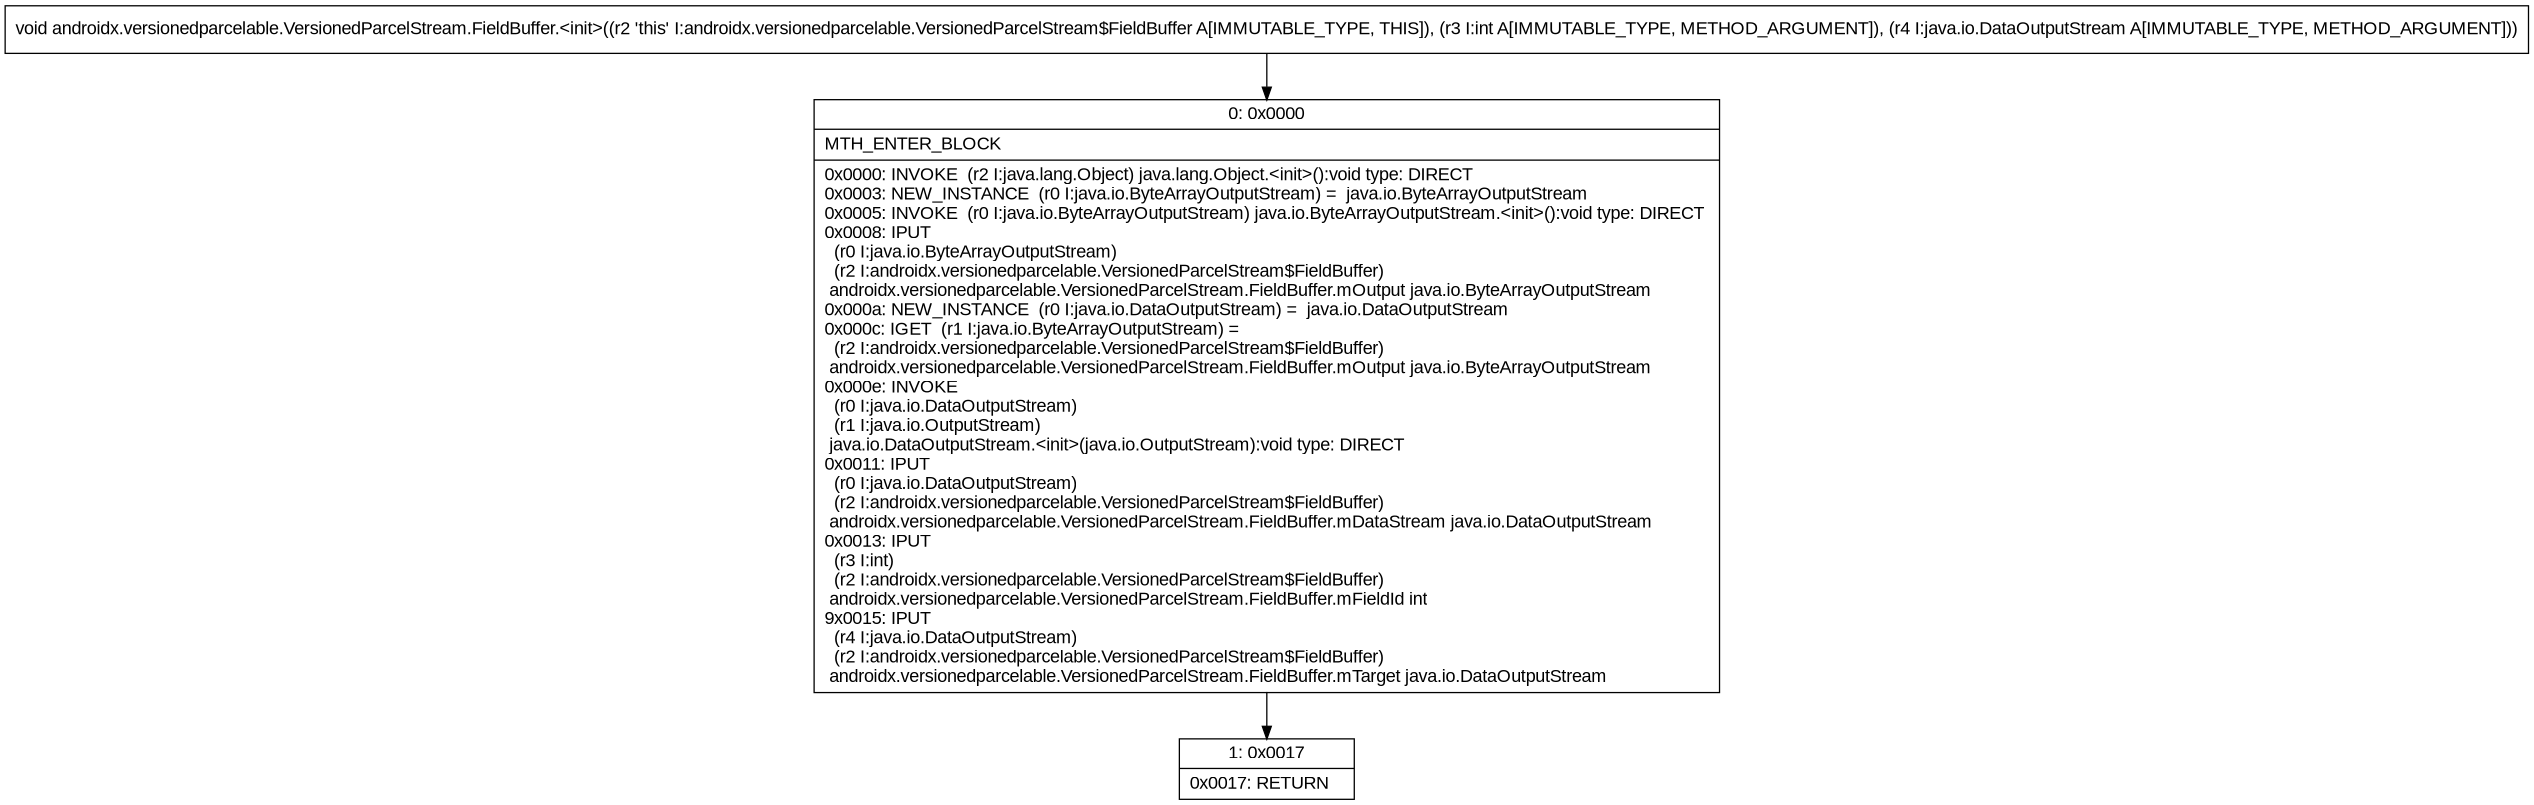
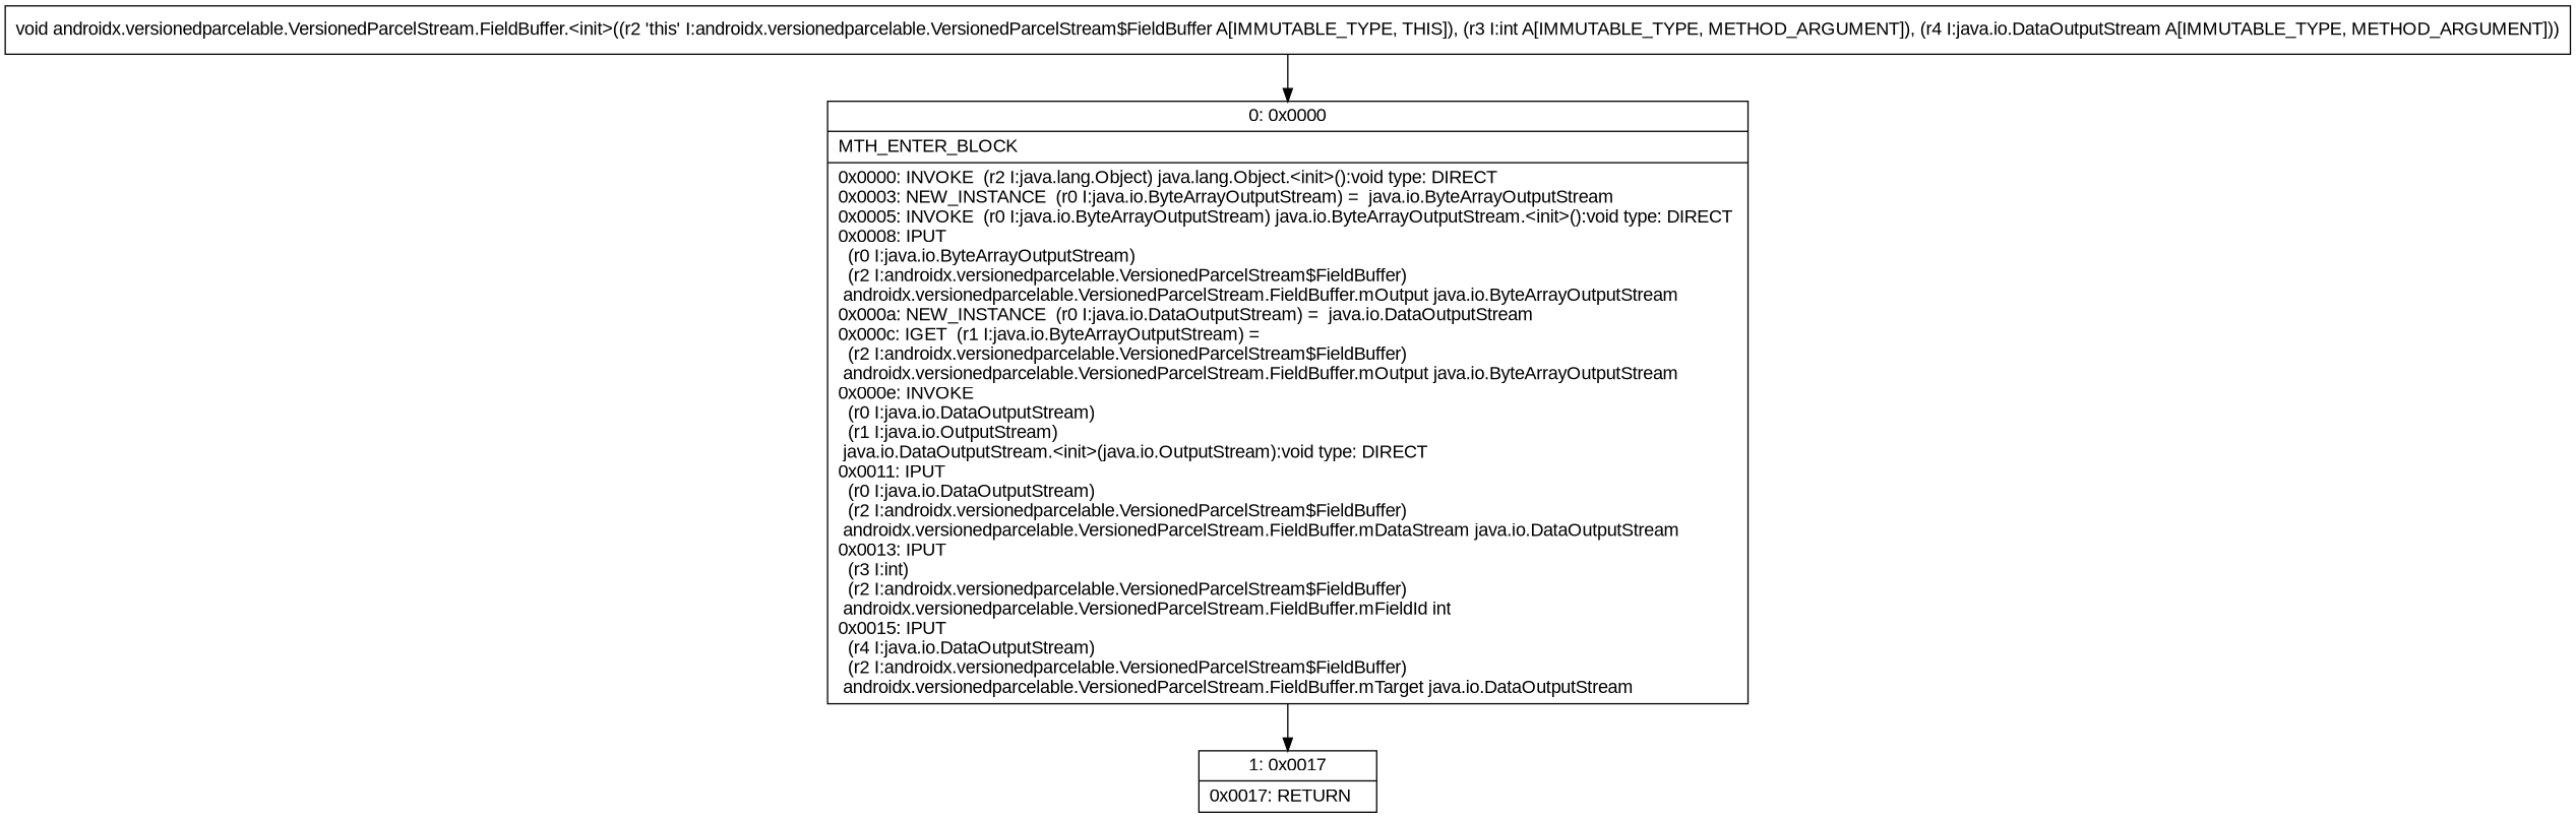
  digraph {
    fontname="Liberation Sans"
    node [shape=record fontname="Liberation Sans"]
    edge [fontname="Liberation Sans"]
-   n1 [label="{0\:\ 0x0000|MTH_ENTER_BLOCK\l|0x0000: INVOKE  (r2 I:java.lang.Object) java.lang.Object.\<init\>():void type: DIRECT \l0x0003: NEW_INSTANCE  (r0 I:java.io.ByteArrayOutputStream) =  java.io.ByteArrayOutputStream \l0x0005: INVOKE  (r0 I:java.io.ByteArrayOutputStream) java.io.ByteArrayOutputStream.\<init\>():void type: DIRECT \l0x0008: IPUT  \l  (r0 I:java.io.ByteArrayOutputStream)\l  (r2 I:androidx.versionedparcelable.VersionedParcelStream$FieldBuffer)\l androidx.versionedparcelable.VersionedParcelStream.FieldBuffer.mOutput java.io.ByteArrayOutputStream \l0x000a: NEW_INSTANCE  (r0 I:java.io.DataOutputStream) =  java.io.DataOutputStream \l0x000c: IGET  (r1 I:java.io.ByteArrayOutputStream) = \l  (r2 I:androidx.versionedparcelable.VersionedParcelStream$FieldBuffer)\l androidx.versionedparcelable.VersionedParcelStream.FieldBuffer.mOutput java.io.ByteArrayOutputStream \l0x000e: INVOKE  \l  (r0 I:java.io.DataOutputStream)\l  (r1 I:java.io.OutputStream)\l java.io.DataOutputStream.\<init\>(java.io.OutputStream):void type: DIRECT \l0x0011: IPUT  \l  (r0 I:java.io.DataOutputStream)\l  (r2 I:androidx.versionedparcelable.VersionedParcelStream$FieldBuffer)\l androidx.versionedparcelable.VersionedParcelStream.FieldBuffer.mDataStream java.io.DataOutputStream \l0x0013: IPUT  \l  (r3 I:int)\l  (r2 I:androidx.versionedparcelable.VersionedParcelStream$FieldBuffer)\l androidx.versionedparcelable.VersionedParcelStream.FieldBuffer.mFieldId int \l9x0015: IPUT  \l  (r4 I:java.io.DataOutputStream)\l  (r2 I:androidx.versionedparcelable.VersionedParcelStream$FieldBuffer)\l androidx.versionedparcelable.VersionedParcelStream.FieldBuffer.mTarget java.io.DataOutputStream \l}"]
+   n1 [label="{0\:\ 0x0000|MTH_ENTER_BLOCK\l|0x0000: INVOKE  (r2 I:java.lang.Object) java.lang.Object.\<init\>():void type: DIRECT \l0x0003: NEW_INSTANCE  (r0 I:java.io.ByteArrayOutputStream) =  java.io.ByteArrayOutputStream \l0x0005: INVOKE  (r0 I:java.io.ByteArrayOutputStream) java.io.ByteArrayOutputStream.\<init\>():void type: DIRECT \l0x0008: IPUT  \l  (r0 I:java.io.ByteArrayOutputStream)\l  (r2 I:androidx.versionedparcelable.VersionedParcelStream$FieldBuffer)\l androidx.versionedparcelable.VersionedParcelStream.FieldBuffer.mOutput java.io.ByteArrayOutputStream \l0x000a: NEW_INSTANCE  (r0 I:java.io.DataOutputStream) =  java.io.DataOutputStream \l0x000c: IGET  (r1 I:java.io.ByteArrayOutputStream) = \l  (r2 I:androidx.versionedparcelable.VersionedParcelStream$FieldBuffer)\l androidx.versionedparcelable.VersionedParcelStream.FieldBuffer.mOutput java.io.ByteArrayOutputStream \l0x000e: INVOKE  \l  (r0 I:java.io.DataOutputStream)\l  (r1 I:java.io.OutputStream)\l java.io.DataOutputStream.\<init\>(java.io.OutputStream):void type: DIRECT \l0x0011: IPUT  \l  (r0 I:java.io.DataOutputStream)\l  (r2 I:androidx.versionedparcelable.VersionedParcelStream$FieldBuffer)\l androidx.versionedparcelable.VersionedParcelStream.FieldBuffer.mDataStream java.io.DataOutputStream \l0x0013: IPUT  \l  (r3 I:int)\l  (r2 I:androidx.versionedparcelable.VersionedParcelStream$FieldBuffer)\l androidx.versionedparcelable.VersionedParcelStream.FieldBuffer.mFieldId int \l0x0015: IPUT  \l  (r4 I:java.io.DataOutputStream)\l  (r2 I:androidx.versionedparcelable.VersionedParcelStream$FieldBuffer)\l androidx.versionedparcelable.VersionedParcelStream.FieldBuffer.mTarget java.io.DataOutputStream \l}"]
    n2 [label="{1\:\ 0x0017|0x0017: RETURN   \l}"]
    n3 [label="{void androidx.versionedparcelable.VersionedParcelStream.FieldBuffer.\<init\>((r2 'this' I:androidx.versionedparcelable.VersionedParcelStream$FieldBuffer A[IMMUTABLE_TYPE, THIS]), (r3 I:int A[IMMUTABLE_TYPE, METHOD_ARGUMENT]), (r4 I:java.io.DataOutputStream A[IMMUTABLE_TYPE, METHOD_ARGUMENT])) }"]
    n1 -> n2
    n3 -> n1
  }
